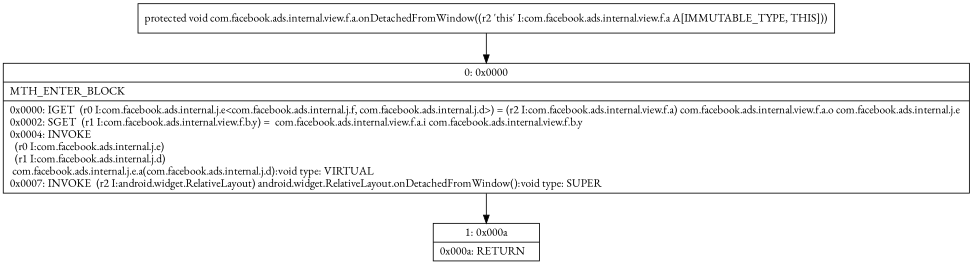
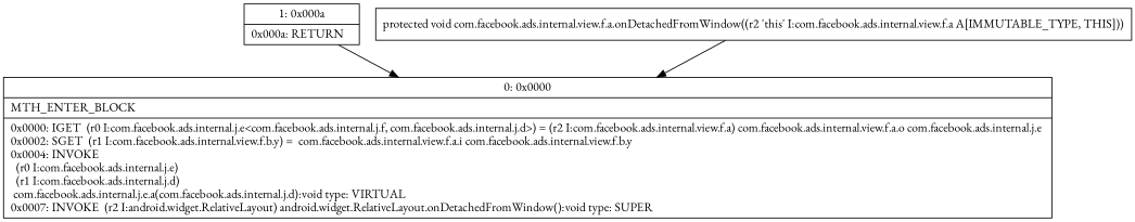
  digraph {
    fontname="EB Garamond"
    node [shape=record fontname="EB Garamond"]
    edge [fontname="EB Garamond"]
    n1 [label="{0\:\ 0x0000|MTH_ENTER_BLOCK\l|0x0000: IGET  (r0 I:com.facebook.ads.internal.j.e\<com.facebook.ads.internal.j.f, com.facebook.ads.internal.j.d\>) = (r2 I:com.facebook.ads.internal.view.f.a) com.facebook.ads.internal.view.f.a.o com.facebook.ads.internal.j.e \l0x0002: SGET  (r1 I:com.facebook.ads.internal.view.f.b.y) =  com.facebook.ads.internal.view.f.a.i com.facebook.ads.internal.view.f.b.y \l0x0004: INVOKE  \l  (r0 I:com.facebook.ads.internal.j.e)\l  (r1 I:com.facebook.ads.internal.j.d)\l com.facebook.ads.internal.j.e.a(com.facebook.ads.internal.j.d):void type: VIRTUAL \l0x0007: INVOKE  (r2 I:android.widget.RelativeLayout) android.widget.RelativeLayout.onDetachedFromWindow():void type: SUPER \l}"]
    n2 [label="{1\:\ 0x000a|0x000a: RETURN   \l}"]
    n3 [label="{protected void com.facebook.ads.internal.view.f.a.onDetachedFromWindow((r2 'this' I:com.facebook.ads.internal.view.f.a A[IMMUTABLE_TYPE, THIS])) }"]
-   n1 -> n2
+   n2 -> n1
    n3 -> n1
  }
